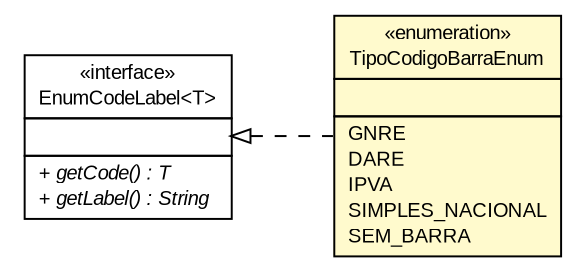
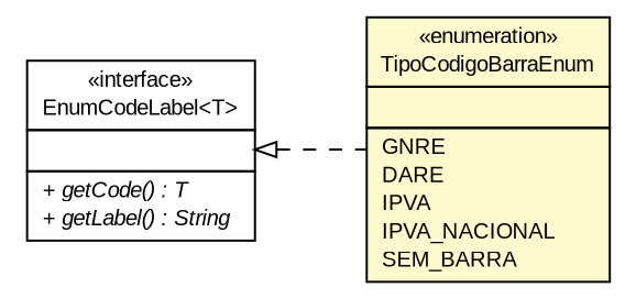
  digraph {
    nodesep=0.25
    ranksep=0.5
    rankdir=LR
    node [fontcolor=black fontname=arial fontsize=10.0 shape=plaintext]
    n1 [label=<<table title="br.gov.to.sefaz.business.managedbean.EnumCodeLabel" border="0" cellborder="1" cellspacing="0" cellpadding="2" port="p" href="../../../../business/managedbean/EnumCodeLabel.html"> 		<tr><td><table border="0" cellspacing="0" cellpadding="1"> <tr><td align="center" balign="center"> &#171;interface&#187; </td></tr> <tr><td align="center" balign="center"> EnumCodeLabel&lt;T&gt; </td></tr> 		</table></td></tr> 		<tr><td><table border="0" cellspacing="0" cellpadding="1"> <tr><td align="left" balign="left">  </td></tr> 		</table></td></tr> 		<tr><td><table border="0" cellspacing="0" cellpadding="1"> <tr><td align="left" balign="left"><font face="arial italic" point-size="10.0"> + getCode() : T </font></td></tr> <tr><td align="left" balign="left"><font face="arial italic" point-size="10.0"> + getLabel() : String </font></td></tr> 		</table></td></tr> 		</table>>]
-   n2 [label=<<table title="br.gov.to.sefaz.arr.parametros.persistence.enums.TipoCodigoBarraEnum" border="0" cellborder="1" cellspacing="0" cellpadding="2" port="p" bgcolor="lemonChiffon" href="./TipoCodigoBarraEnum.html"> 		<tr><td><table border="0" cellspacing="0" cellpadding="1"> <tr><td align="center" balign="center"> &#171;enumeration&#187; </td></tr> <tr><td align="center" balign="center"> TipoCodigoBarraEnum </td></tr> 		</table></td></tr> 		<tr><td><table border="0" cellspacing="0" cellpadding="1"> <tr><td align="left" balign="left">  </td></tr> 		</table></td></tr> 		<tr><td><table border="0" cellspacing="0" cellpadding="1"> <tr><td align="left" balign="left"> GNRE </td></tr> <tr><td align="left" balign="left"> DARE </td></tr> <tr><td align="left" balign="left"> IPVA </td></tr> <tr><td align="left" balign="left"> SIMPLES_NACIONAL </td></tr> <tr><td align="left" balign="left"> SEM_BARRA </td></tr> 		</table></td></tr> 		</table>>]
+   n2 [label=<<table title="br.gov.to.sefaz.arr.parametros.persistence.enums.TipoCodigoBarraEnum" border="0" cellborder="1" cellspacing="0" cellpadding="2" port="p" bgcolor="lemonChiffon" href="./TipoCodigoBarraEnum.html"> 		<tr><td><table border="0" cellspacing="0" cellpadding="1"> <tr><td align="center" balign="center"> &#171;enumeration&#187; </td></tr> <tr><td align="center" balign="center"> TipoCodigoBarraEnum </td></tr> 		</table></td></tr> 		<tr><td><table border="0" cellspacing="0" cellpadding="1"> <tr><td align="left" balign="left">  </td></tr> 		</table></td></tr> 		<tr><td><table border="0" cellspacing="0" cellpadding="1"> <tr><td align="left" balign="left"> GNRE </td></tr> <tr><td align="left" balign="left"> DARE </td></tr> <tr><td align="left" balign="left"> IPVA </td></tr> <tr><td align="left" balign="left"> IPVA_NACIONAL </td></tr> <tr><td align="left" balign="left"> SEM_BARRA </td></tr> 		</table></td></tr> 		</table>>]
    n1 -> n2 [arrowtail=empty dir=back fontname=arial fontsize=10 headport=p labelfontname=arial labelfontsize=10 style=dashed tailport=p]
  }
